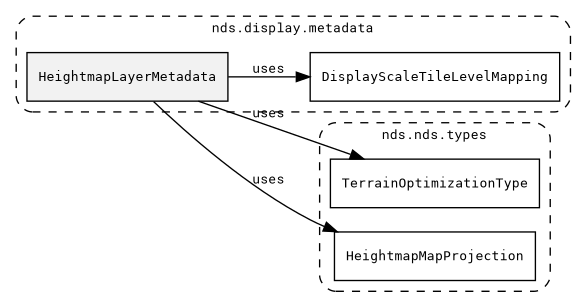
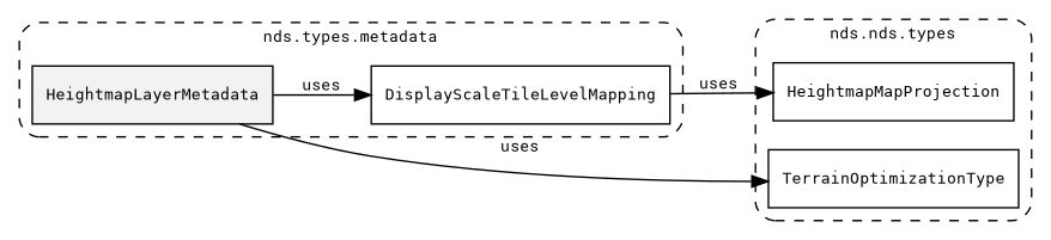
  digraph {
    fontname="Roboto Mono"
    fontsize=10
    rankdir=LR
    node [fontname="Roboto Mono" fontsize=10 shape=box]
    edge [fontname="Roboto Mono" fontsize=10]
    n1 [fillcolor="#0000000D" label=<<font face="monospace"><table align="center" border="0" cellspacing="0" cellpadding="0"><tr><td href="../../../content/packages/nds.display.metadata.html#Structure-HeightmapLayerMetadata" title="Structure defined in nds.display.metadata">HeightmapLayerMetadata</td></tr></table></font>> style=filled]
    n2 [label=<<font face="monospace"><table align="center" border="0" cellspacing="0" cellpadding="0"><tr><td href="../../../content/packages/nds.display.metadata.html#Structure-DisplayScaleTileLevelMapping" title="Structure defined in nds.display.metadata">DisplayScaleTileLevelMapping</td></tr></table></font>>]
    n3 [label=<<font face="monospace"><table align="center" border="0" cellspacing="0" cellpadding="0"><tr><td href="../../../content/packages/nds.display.types.html#Bitmask-TerrainOptimizationType" title="Bitmask defined in nds.display.types">TerrainOptimizationType</td></tr></table></font>>]
    n4 [label=<<font face="monospace"><table align="center" border="0" cellspacing="0" cellpadding="0"><tr><td href="../../../content/packages/nds.display.types.html#Subtype-HeightmapMapProjection" title="Subtype defined in nds.display.types">HeightmapMapProjection</td></tr></table></font>>]
    subgraph cluster_1 {
-     label="nds.display.metadata"
+     label="nds.types.metadata"
      style="dashed, rounded"
      n1
      n2
    }
    subgraph cluster_2 {
      label="nds.nds.types"
      style="dashed, rounded"
      n3
      n4
    }
    n1 -> n2 [label=uses]
    n1 -> n3 [label=uses]
-   n1 -> n4 [label=uses]
+   n2 -> n4 [label=uses]
  }
